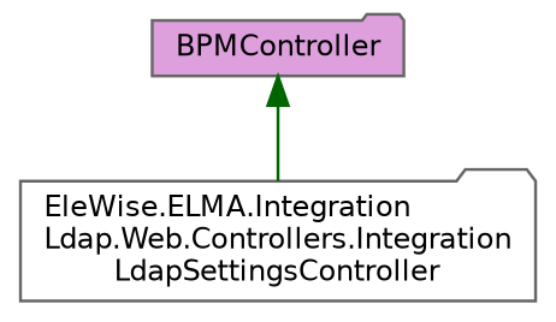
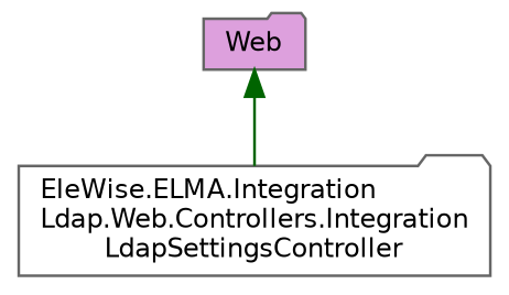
  digraph {
    node [color=gray40 fontname=Helvetica fontsize=10 shape=folder style=filled]
    n1 [fillcolor=white fontcolor=black height=0.2 label="EleWise.ELMA.Integration\lLdap.Web.Controllers.Integration\lLdapSettingsController" width=0.4]
-   n2 [fillcolor=plum height=0.2 label=BPMController width=0.4]
+   n2 [fillcolor=plum height=0.2 label=Web width=0.4]
    n2 -> n1 [color=darkgreen dir=back fontname=Helvetica fontsize=10 labelfontname=Helvetica labelfontsize=10 style=solid]
  }
